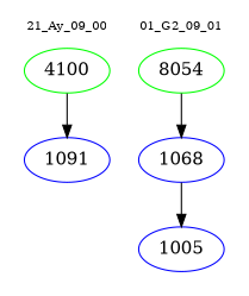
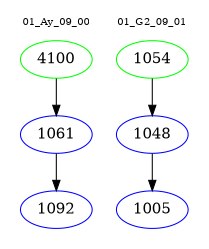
  digraph {
    node [color=blue]
    edge [color=black]
    n1 [color=green label=4100]
-   n2 [label=1091]
-   n4 [color=green label=8054]
-   n5 [label=1068]
+   n2 [label=1061]
+   n3 [label=1092]
+   n4 [color=green label=1054]
+   n5 [label=1048]
    n6 [label=1005]
    subgraph cluster_1 {
      color=white
      fontsize=10
-     label="21_Ay_09_00"
+     label="01_Ay_09_00"
      n1
      n2
+     n3
    }
    subgraph cluster_2 {
      color=white
      fontsize=10
      label="01_G2_09_01"
      n4
      n5
      n6
    }
    n1 -> n2
+   n2 -> n3
    n4 -> n5
    n5 -> n6
  }
